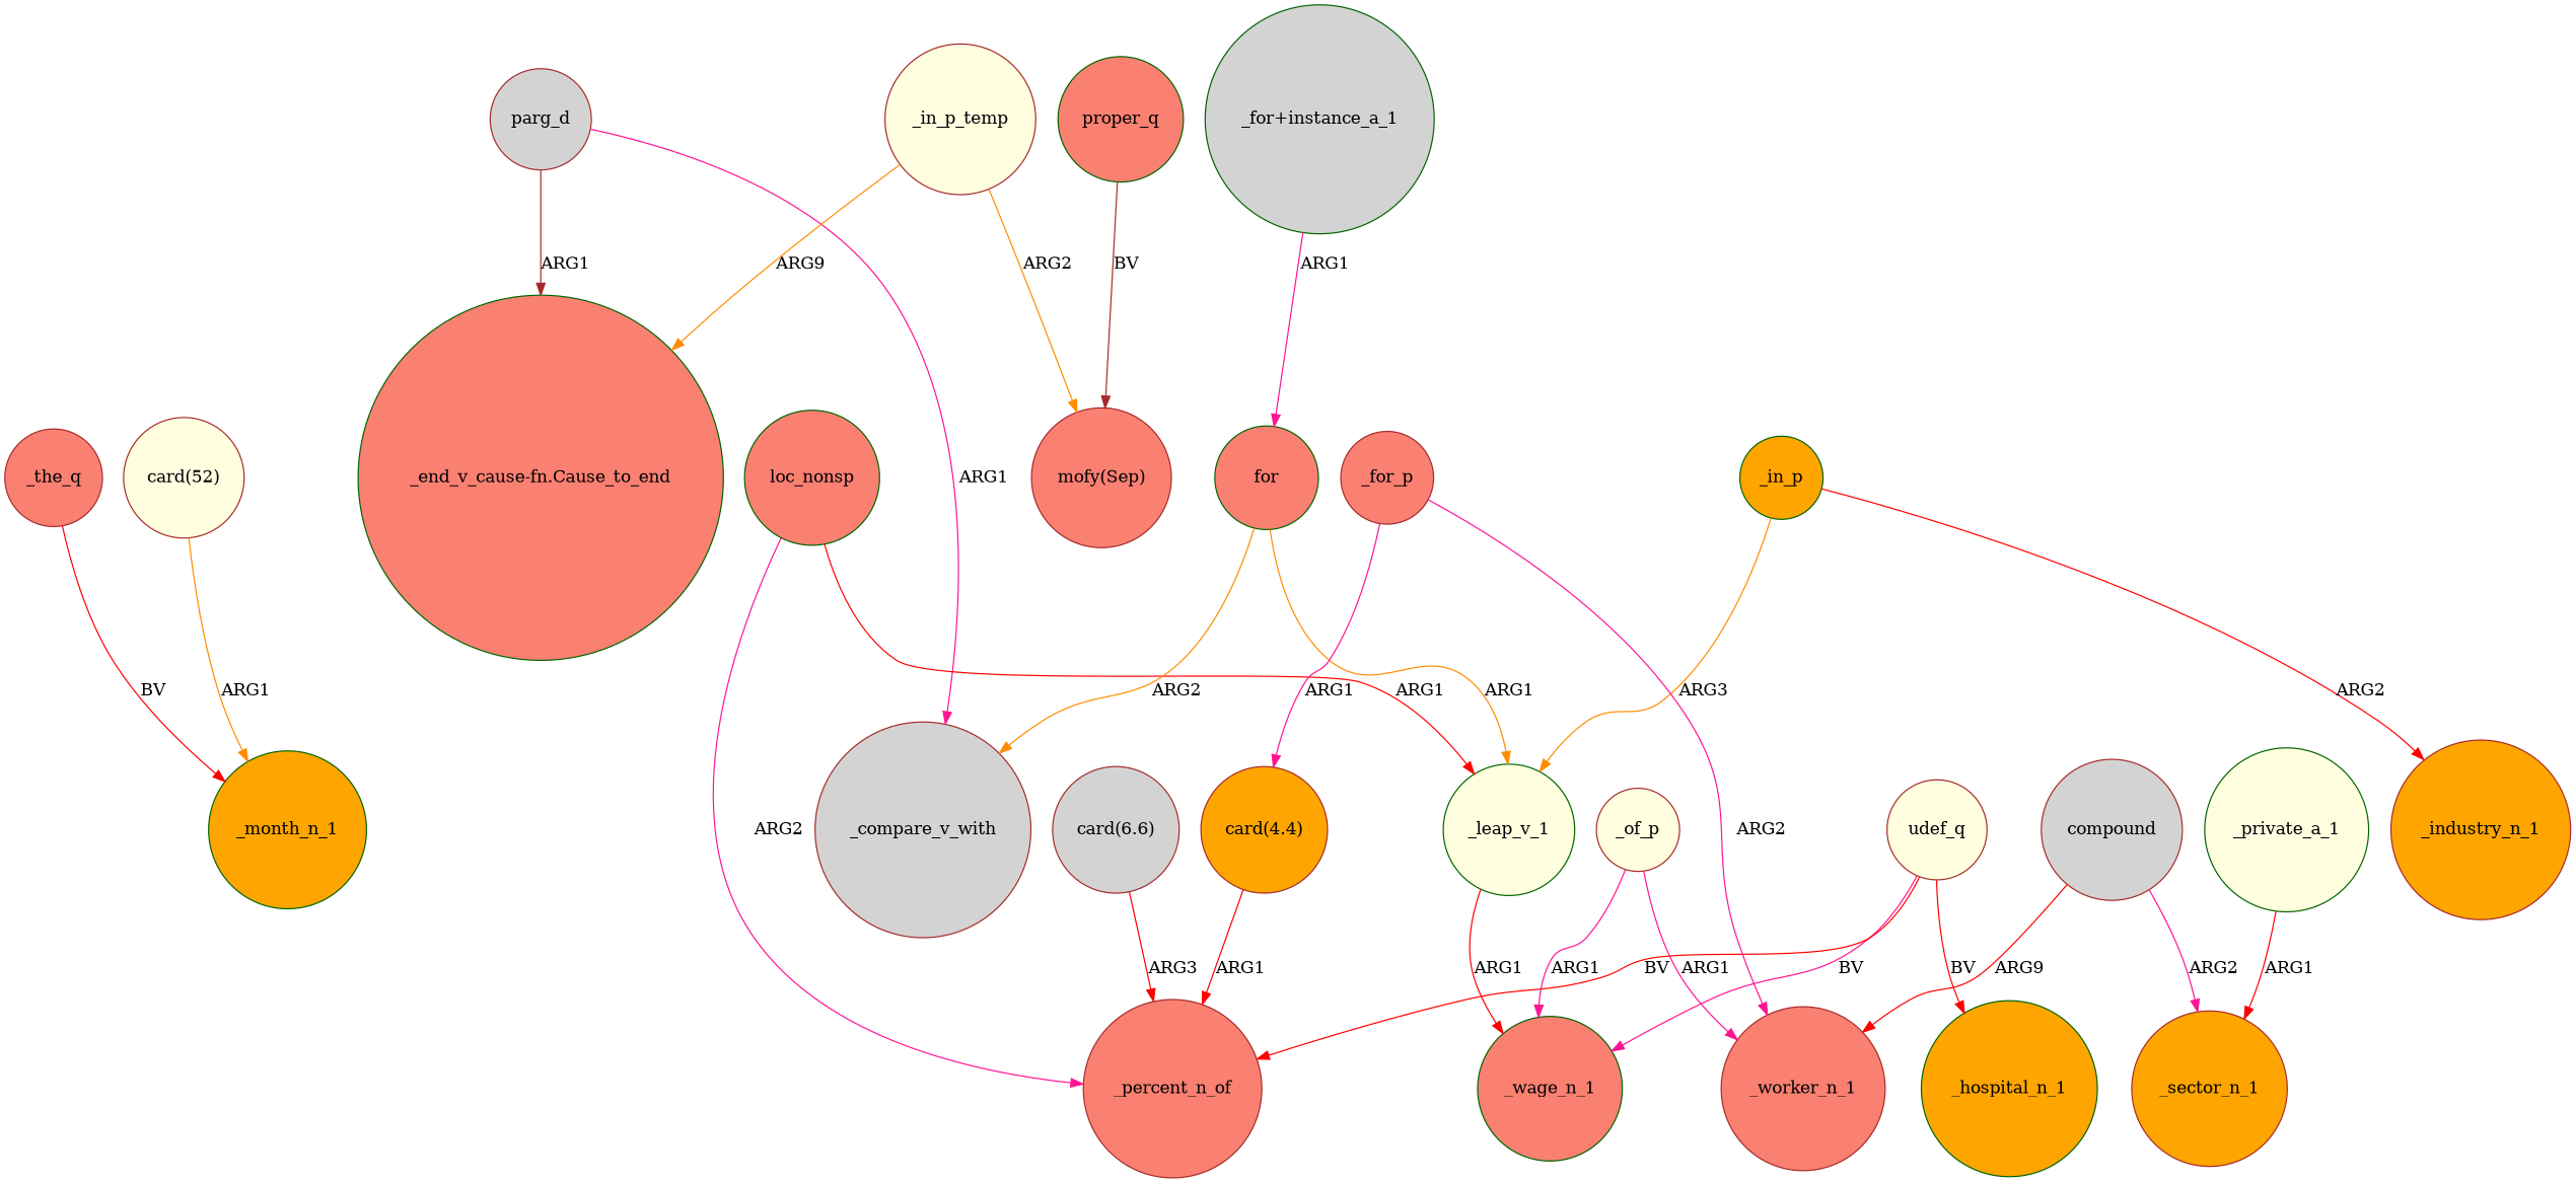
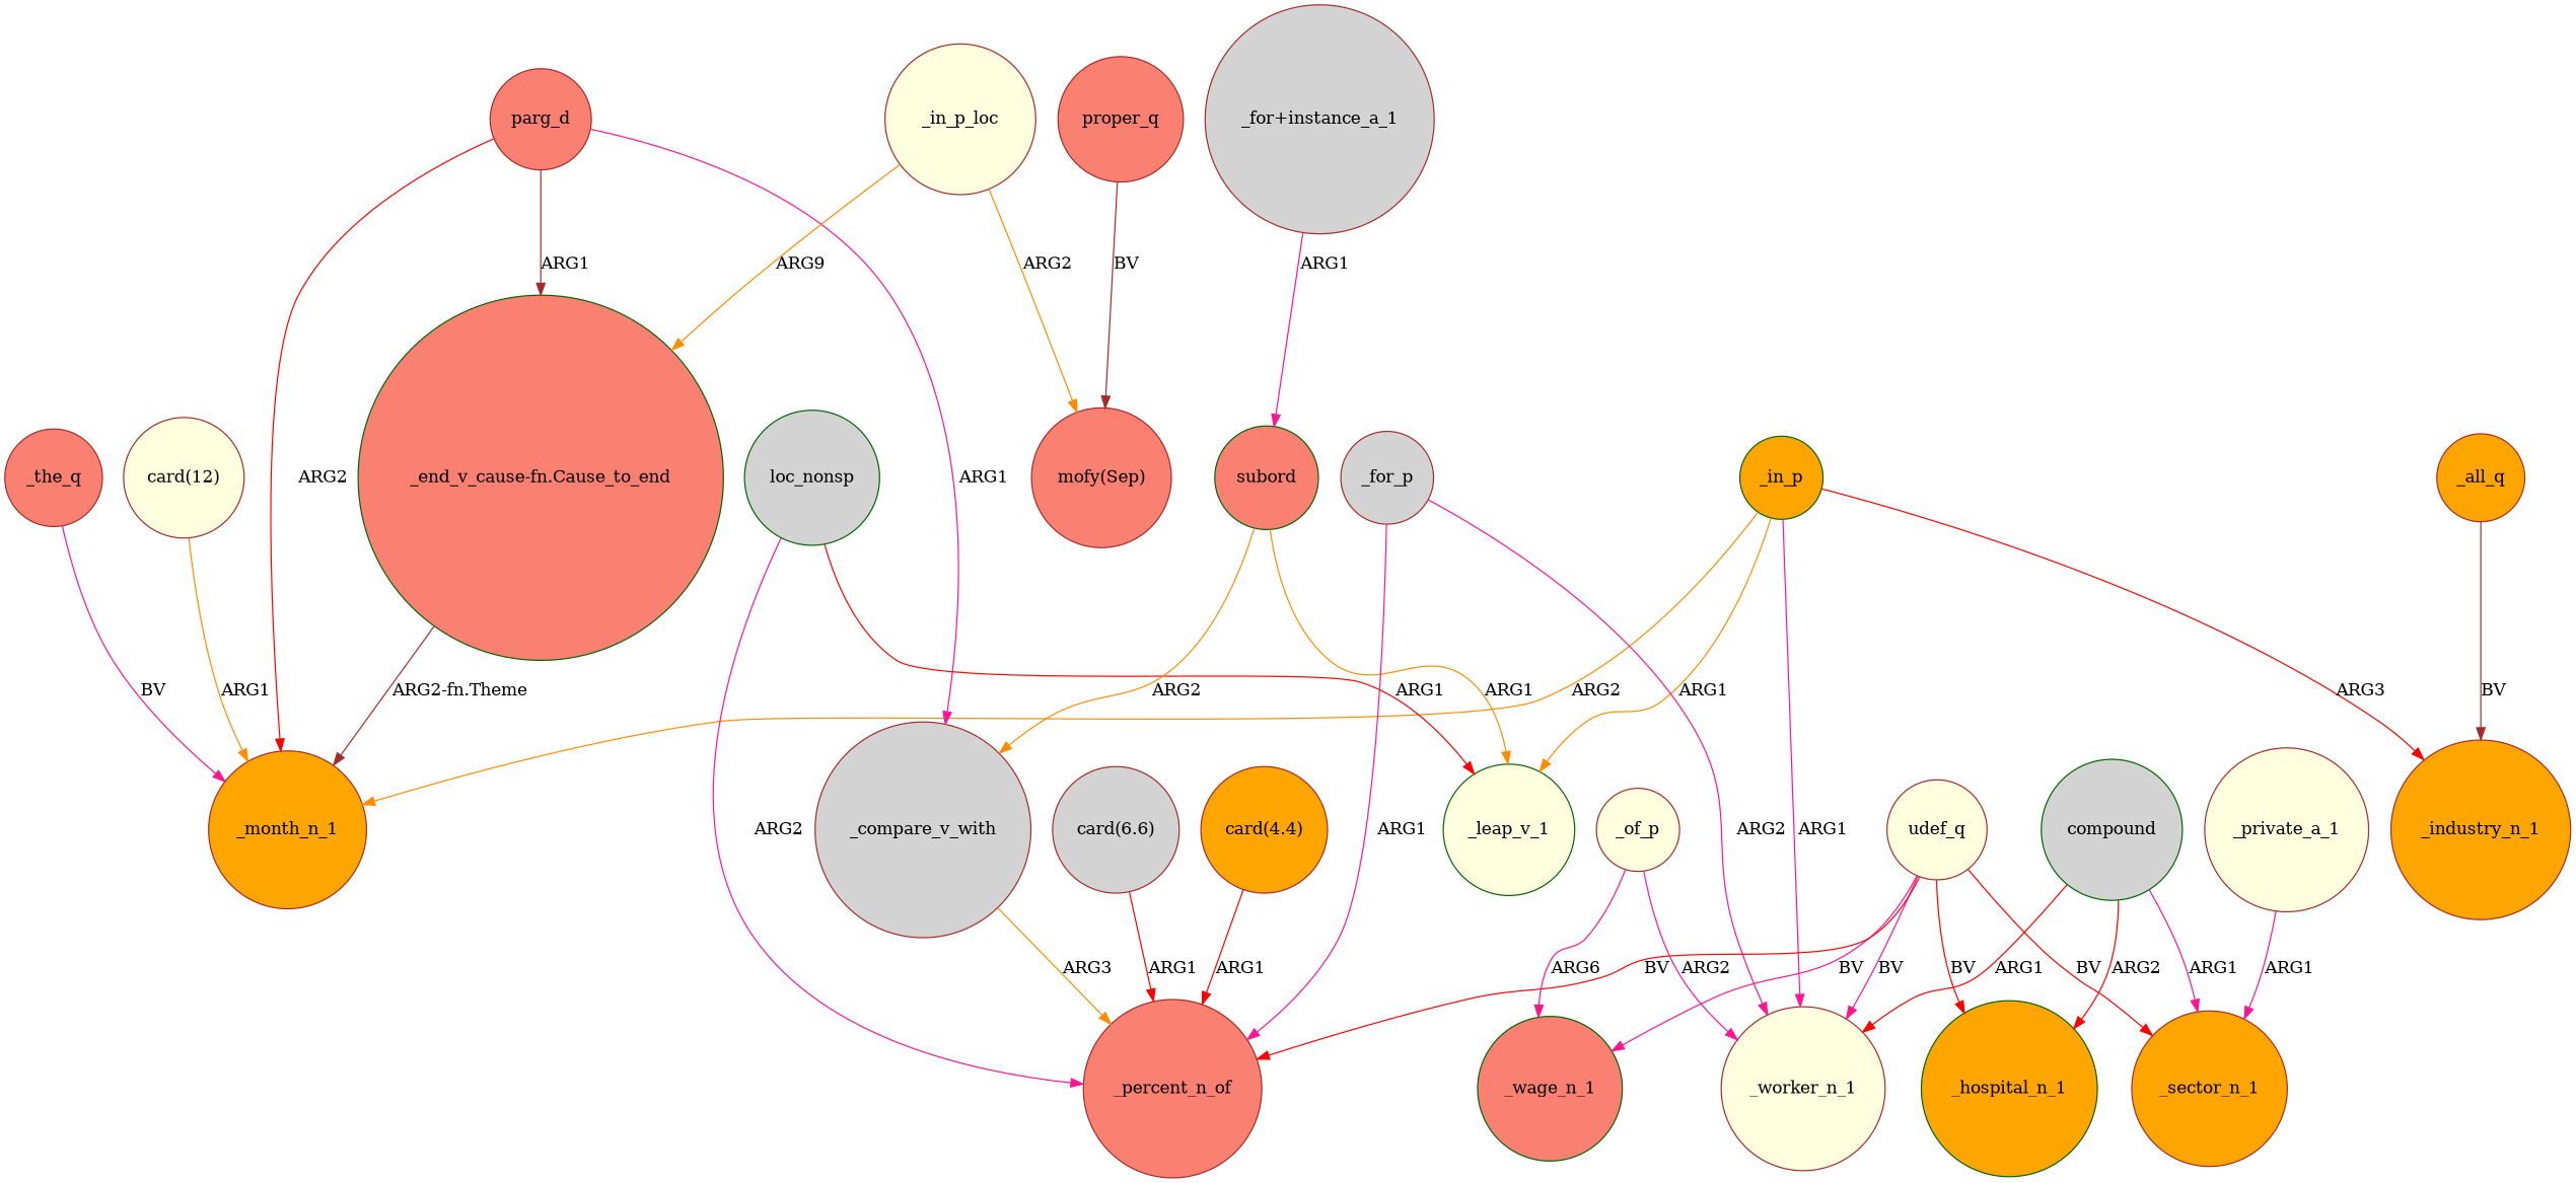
  digraph {
    node [color=brown fillcolor=salmon shape=circle style=filled]
    edge [color=red]
    _in_p [color=darkgreen fillcolor=orange]
-   _month_n_1 [color=darkgreen fillcolor=orange]
+   _month_n_1 [fillcolor=orange]
    _leap_v_1 [color=darkgreen fillcolor=lightyellow]
    _industry_n_1 [fillcolor=orange]
-   _worker_n_1
+   _worker_n_1 [fillcolor=lightyellow]
    _wage_n_1 [color=darkgreen]
-   parg_d [fillcolor=lightgrey]
+   parg_d
    _compare_v_with [fillcolor=lightgrey]
    "_end_v_cause-fn.Cause_to_end" [color=darkgreen]
    _percent_n_of
-   loc_nonsp [color=darkgreen]
-   subord [color=darkgreen label=for]
+   loc_nonsp [color=darkgreen fillcolor=lightgrey]
+   subord [color=darkgreen]
    udef_q [fillcolor=lightyellow]
    _sector_n_1 [fillcolor=orange]
    _hospital_n_1 [color=darkgreen fillcolor=orange]
    "card(4.4)" [fillcolor=orange]
-   proper_q [color=darkgreen]
+   _all_q [fillcolor=orange]
+   proper_q
    "mofy(Sep)"
    "card(6.6)" [fillcolor=lightgrey]
    _the_q
-   _for_p
-   "card(12)" [fillcolor=lightyellow label="card(52)"]
-   compound [fillcolor=lightgrey]
-   _private_a_1 [color=darkgreen fillcolor=lightyellow]
+   _for_p [fillcolor=lightgrey]
+   "card(12)" [fillcolor=lightyellow]
+   compound [color=darkgreen fillcolor=lightgrey]
+   _private_a_1 [fillcolor=lightyellow]
    _of_p [fillcolor=lightyellow]
-   _in_p_temp [fillcolor=lightyellow]
-   "_for+instance_a_1" [color=darkgreen fillcolor=lightgrey]
-   _in_p -> _leap_v_1 [color=darkorange label=ARG3]
-   _in_p -> _industry_n_1 [label=ARG2]
-   _leap_v_1 -> _wage_n_1 [label=ARG1]
+   _in_p_temp [fillcolor=lightyellow label=_in_p_loc]
+   "_for+instance_a_1" [fillcolor=lightgrey]
+   _in_p -> _month_n_1 [color=darkorange label=ARG2]
+   _in_p -> _leap_v_1 [color=darkorange label=ARG1]
+   _in_p -> _industry_n_1 [label=ARG3]
+   _in_p -> _worker_n_1 [color=deeppink label=ARG1]
+   parg_d -> _month_n_1 [label=ARG2]
    parg_d -> _compare_v_with [color=deeppink label=ARG1]
    parg_d -> "_end_v_cause-fn.Cause_to_end" [color=brown label=ARG1]
+   _compare_v_with -> _percent_n_of [color=darkorange label=ARG3]
+   "_end_v_cause-fn.Cause_to_end" -> _month_n_1 [color=brown label="ARG2-fn.Theme"]
    loc_nonsp -> _leap_v_1 [label=ARG1]
    loc_nonsp -> _percent_n_of [color=deeppink label=ARG2]
    subord -> _leap_v_1 [color=darkorange label=ARG1]
    subord -> _compare_v_with [color=darkorange label=ARG2]
+   udef_q -> _worker_n_1 [color=deeppink label=BV]
    udef_q -> _wage_n_1 [color=deeppink label=BV]
    udef_q -> _percent_n_of [label=BV]
+   udef_q -> _sector_n_1 [label=BV]
    udef_q -> _hospital_n_1 [label=BV]
    "card(4.4)" -> _percent_n_of [label=ARG1]
+   _all_q -> _industry_n_1 [color=brown label=BV]
    proper_q -> "mofy(Sep)" [color=brown label=BV]
-   "card(6.6)" -> _percent_n_of [label=ARG3]
-   _the_q -> _month_n_1 [label=BV]
+   "card(6.6)" -> _percent_n_of [label=ARG1]
+   _the_q -> _month_n_1 [color=deeppink label=BV]
    _for_p -> _worker_n_1 [color=deeppink label=ARG2]
-   _for_p -> "card(4.4)" [color=deeppink label=ARG1]
+   _for_p -> _percent_n_of [color=deeppink label=ARG1]
    "card(12)" -> _month_n_1 [color=darkorange label=ARG1]
-   compound -> _worker_n_1 [label=ARG9]
-   compound -> _sector_n_1 [color=deeppink label=ARG2]
-   _private_a_1 -> _sector_n_1 [label=ARG1]
-   _of_p -> _worker_n_1 [color=deeppink label=ARG1]
-   _of_p -> _wage_n_1 [color=deeppink label=ARG1]
+   compound -> _worker_n_1 [label=ARG1]
+   compound -> _sector_n_1 [color=deeppink label=ARG1]
+   compound -> _hospital_n_1 [label=ARG2]
+   _private_a_1 -> _sector_n_1 [color=deeppink label=ARG1]
+   _of_p -> _worker_n_1 [color=deeppink label=ARG2]
+   _of_p -> _wage_n_1 [color=deeppink label=ARG6]
    _in_p_temp -> "_end_v_cause-fn.Cause_to_end" [color=darkorange label=ARG9]
    _in_p_temp -> "mofy(Sep)" [color=darkorange label=ARG2]
    "_for+instance_a_1" -> subord [color=deeppink label=ARG1]
  }
